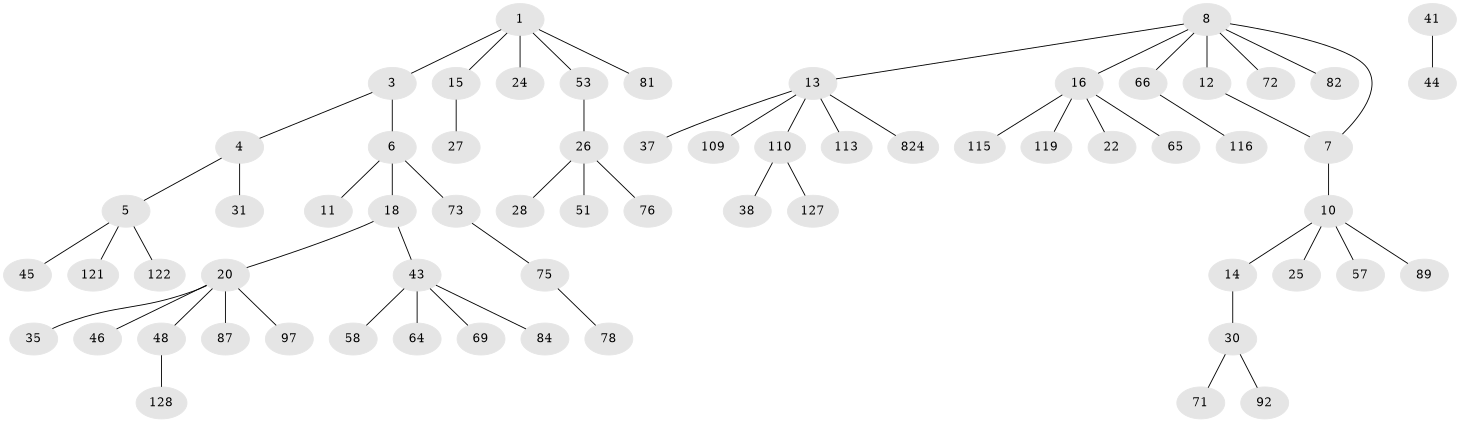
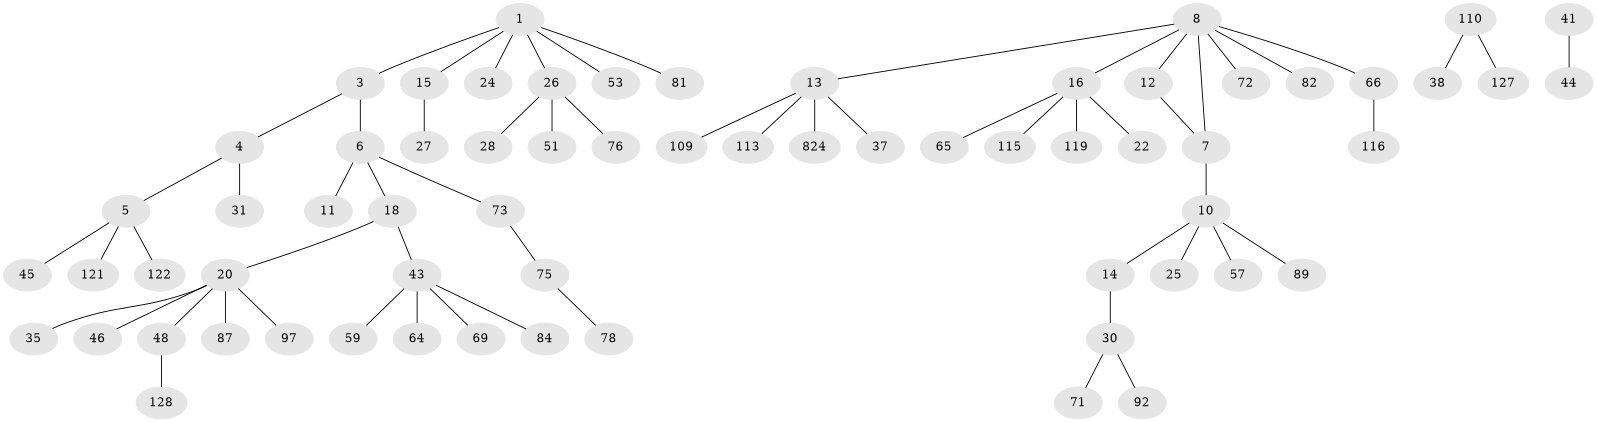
  graph {
    node [color=gray90 style=filled]
    1 [super="+2+19"]
    3 [super="+23+40"]
    15
    24
    26 [super="+39"]
    53 [super="+63"]
    81
    4 [super="+17+42"]
    6
    27
    28 [super="+34"]
    51
    76
    5 [super="+36+21"]
    31 [super="+102"]
    11
    18 [super="+56"]
    73
    8 [super="+9+47+60"]
    7
    10
    45
    121
    122
    20 [super="+32+29+111"]
    43
    75 [super="+103+118"]
    12 [super="+54"]
    13 [super="+33+70"]
    16 [super="+68"]
    66 [super="+90"]
    72
    82
    14 [super="+105"]
    25 [super="+96"]
    57 [super="+61"]
    89
    37
    109
    110
    113
    n42 [label=824]
    22 [super="+94+114"]
    65
    115
    119
    116
    30
    41 [super="+52"]
    44
    38
    127
    71
    92
    35 [super="+86+101+49"]
    46
    48 [super="+79+80+117"]
    87
    97 [super="+123"]
-   58
+   58 [label=59]
    64 [super="+91"]
    69 [super="+83"]
    84
    128
    78
    1 -- 3
    1 -- 15
    1 -- 24
-   53 -- 26
+   1 -- 26
    1 -- 53
    1 -- 81
    3 -- 4
    3 -- 6
    15 -- 27
    26 -- 28
    26 -- 51
    26 -- 76
    4 -- 5
    4 -- 31
    6 -- 11
    6 -- 18
    6 -- 73
    5 -- 45
    5 -- 121
    5 -- 122
    18 -- 20
    18 -- 43
    73 -- 75
    8 -- 12
    8 -- 13
    8 -- 16
    8 -- 66
    8 -- 72
    8 -- 82
    7 -- 8
    7 -- 10
    10 -- 14
    10 -- 25
    10 -- 57
    10 -- 89
    20 -- 35
    20 -- 46
    20 -- 48
    20 -- 87
    20 -- 97
    43 -- 58
    43 -- 64
    43 -- 69
    43 -- 84
    75 -- 78
    12 -- 7
    13 -- 37
    13 -- 109
-   13 -- 110
    13 -- 113
    13 -- n42
    16 -- 22
    16 -- 65
    16 -- 115
    16 -- 119
    66 -- 116
    14 -- 30
    110 -- 38
    110 -- 127
    30 -- 71
    30 -- 92
    41 -- 44
    48 -- 128
  }
